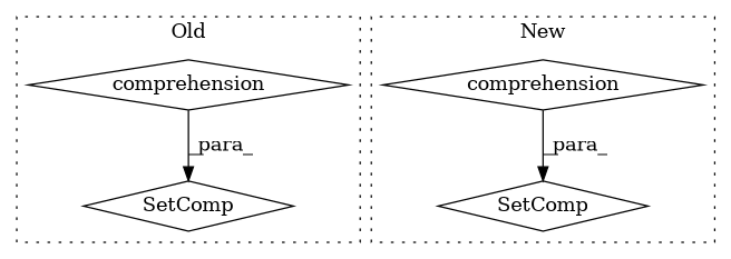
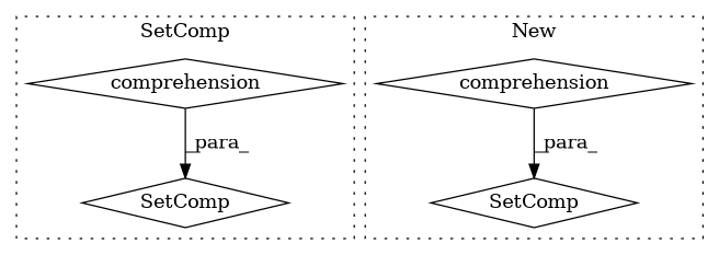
  digraph {
    node [a=69 l=3 shape=diamond]
    n1 [l=87 label=SetComp s=4324]
    n2 [a=45 label=comprehension s=4336]
    n3 [l=58 label=SetComp s=3317]
    n4 [a=45 label=comprehension s=3329]
    subgraph cluster_1 {
-     label=Old
+     label=SetComp
      style=dotted
      n1
      n2
    }
    subgraph cluster_2 {
      label=New
      style=dotted
      n3
      n4
    }
    n2 -> n1 [label=_para_]
    n4 -> n3 [label=_para_]
  }
